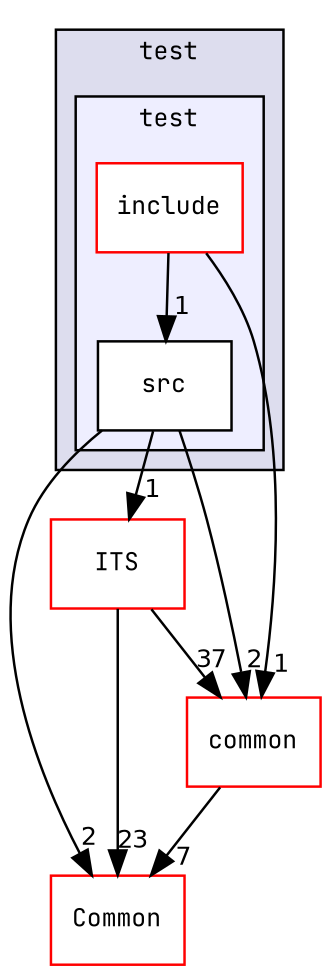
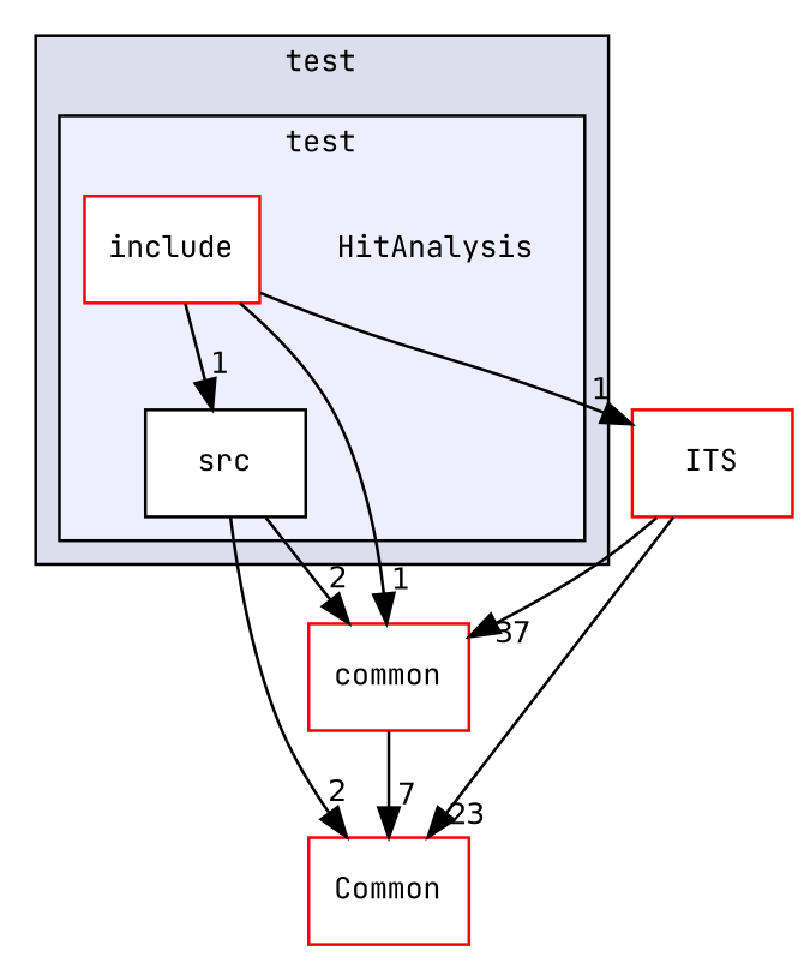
  digraph {
    compound=true
    fontname="JetBrains Mono"
    node [fontname="JetBrains Mono" fontsize=10 shape=box color=red]
    edge [fontname="JetBrains Mono" headlabel=1 labeldistance=1.5 labelfontname=Helvetica labelfontsize=10]
+   n1 [label=HitAnalysis shape=plaintext color=""]
    n2 [fillcolor=white label=include style=filled]
    n3 [color=black fillcolor=white label=src style=filled]
    n4 [label=common]
    n5 [label=ITS]
    n6 [label=Common]
    subgraph cluster_1 {
      bgcolor="#ddddee"
      fontsize=10
      label=test
      pencolor=black
      subgraph cluster_2 {
        bgcolor="#eeeeff"
        fontsize=10
        label=test
        pencolor=black
+       n1
        n2
        n3
      }
    }
    n2 -> n3
    n2 -> n4
    n3 -> n4 [headlabel=2]
-   n3 -> n5
+   n2 -> n5
    n3 -> n6 [headlabel=2]
    n4 -> n6 [headlabel=7]
    n5 -> n4 [headlabel=37]
    n5 -> n6 [headlabel=23]
  }
